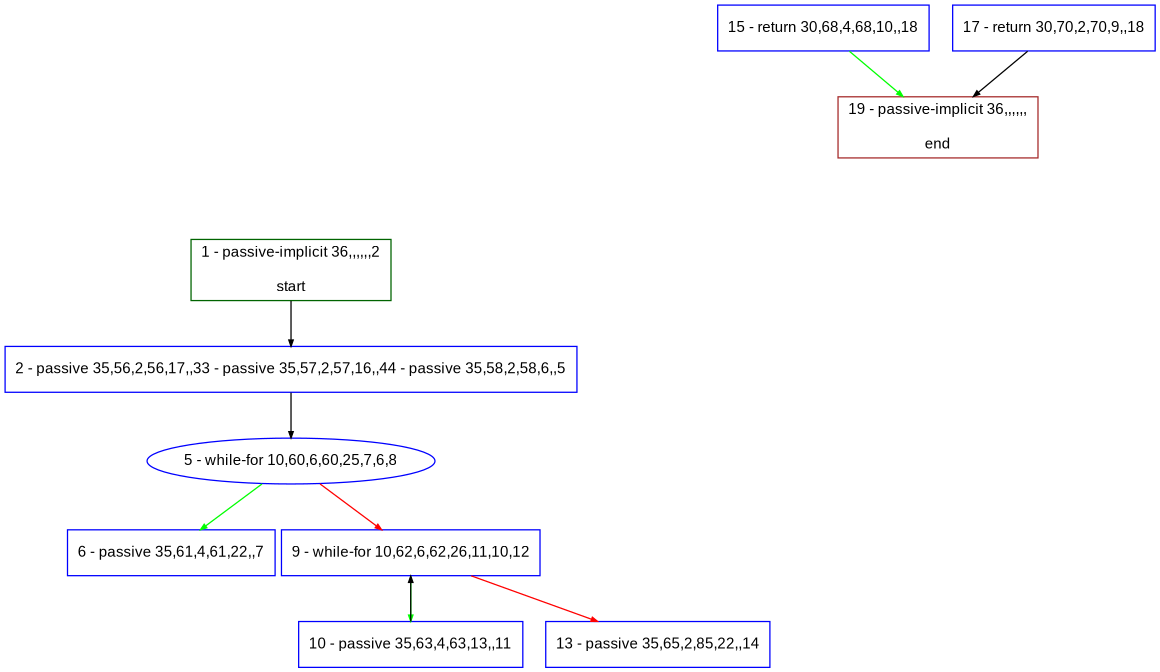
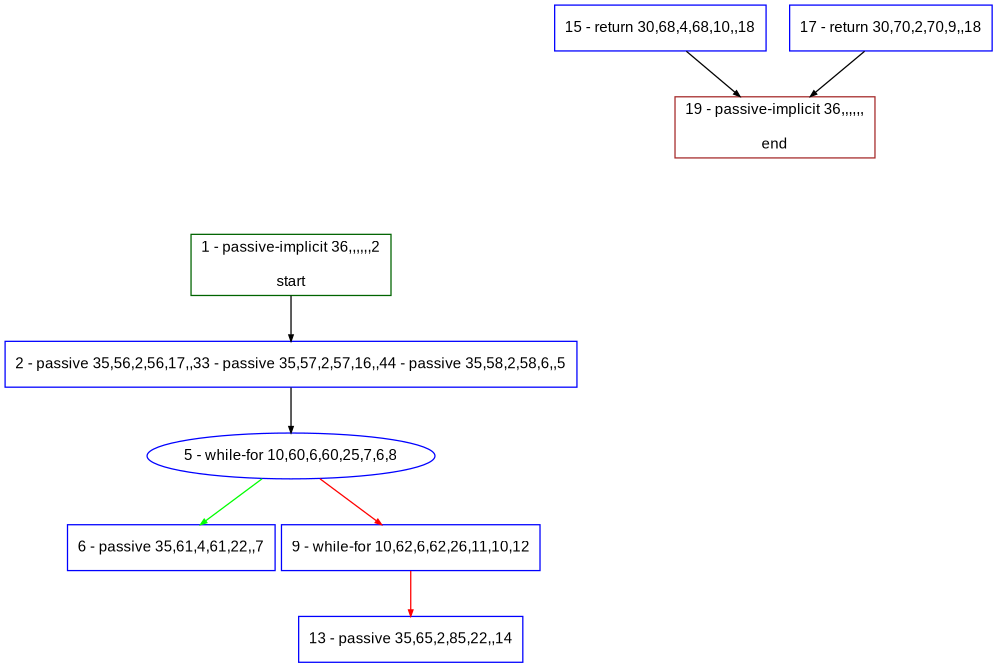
  digraph {
    bgcolor=white
    compound=true
    fillcolor="#FFFFCC"
    fontname=Arial
    fontsize=12
    pack=true
    packmode=clust
    style="rounded,filled"
    node [color="#0000ff" compound=true fillcolor="#ffffff" fixedsize=false fontname=Arial fontsize=12 node_initialized=no shape=box style=filled]
    edge [arrowhead=normal arrowsize=0.5 arrowtail=none color="#000000" compound=true dir=forward fontcolor=black fontname=Arial fontsize=12]
    n1 [label="2 - passive 35,56,2,56,17,,33 - passive 35,57,2,57,16,,44 - passive 35,58,2,58,6,,5"]
    n2 [label="5 - while-for 10,60,6,60,25,7,6,8" shape=oval]
    n3 [label="6 - passive 35,61,4,61,22,,7"]
    n4 [label="9 - while-for 10,62,6,62,26,11,10,12"]
    n5 [color="#006400" label="1 - passive-implicit 36,,,,,,2\n\nstart"]
-   n6 [label="10 - passive 35,63,4,63,13,,11"]
    n7 [label="13 - passive 35,65,2,85,22,,14"]
    n8 [label="15 - return 30,68,4,68,10,,18"]
    n9 [color="#a52a2a" label="19 - passive-implicit 36,,,,,,\n\nend"]
    n10 [label="17 - return 30,70,2,70,9,,18"]
    n1 -> n2
    n2 -> n3 [color="#00ff00" label=yes]
    n2 -> n4 [color="#ff0000" label=no]
-   n4 -> n6 [color="#00ff00" label=yes]
-   n4 -> n7 [color="#ff0000" label=no]
+   n4 -> n7 [color="#ff0000" label=yes]
    n5 -> n1
-   n6 -> n4
-   n8 -> n9 [color="#00ff00"]
+   n8 -> n9
    n10 -> n9
  }
